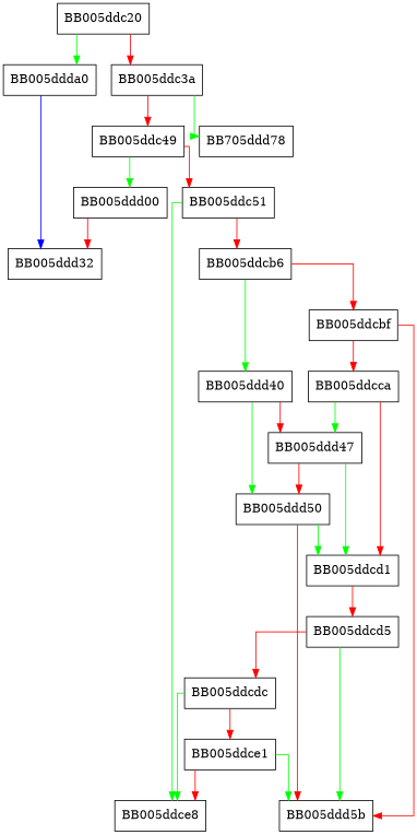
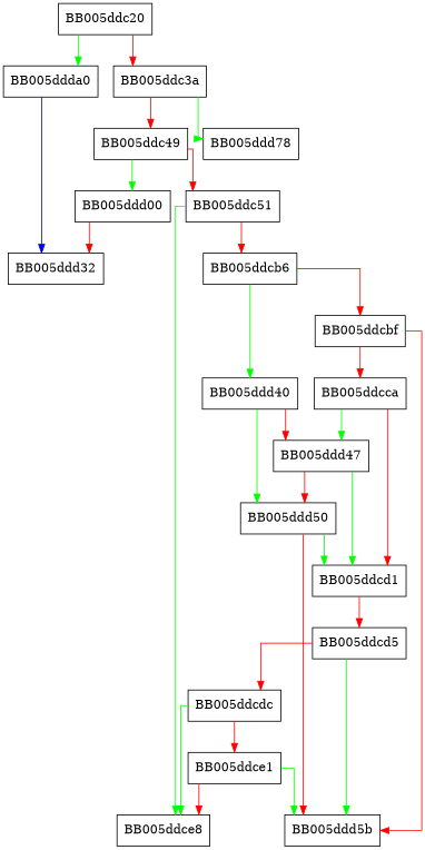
  digraph {
    splines=ortho
    node [shape=box]
    edge [color=red]
    BB005ddc20
    BB005ddda0
    BB005ddc3a
    BB005ddd32
-   BB005ddd78 [label=BB705ddd78]
+   BB005ddd78
    BB005ddc49
    BB005ddd00
    BB005ddc51
    BB005ddce8
    BB005ddcb6
    BB005ddd40
    BB005ddcbf
    BB005ddd47
    BB005ddd50
    BB005ddd5b
    BB005ddcca
    BB005ddcd1
    BB005ddcd5
    BB005ddcdc
    BB005ddce1
    BB005ddc20 -> BB005ddda0 [color=green]
    BB005ddc20 -> BB005ddc3a
    BB005ddda0 -> BB005ddd32 [color=blue]
    BB005ddc3a -> BB005ddd78 [color=green]
    BB005ddc3a -> BB005ddc49
    BB005ddc49 -> BB005ddd00 [color=green]
    BB005ddc49 -> BB005ddc51
    BB005ddd00 -> BB005ddd32
    BB005ddc51 -> BB005ddce8 [color=green]
    BB005ddc51 -> BB005ddcb6
    BB005ddcb6 -> BB005ddd40 [color=green]
    BB005ddcb6 -> BB005ddcbf
    BB005ddd40 -> BB005ddd47
    BB005ddd40 -> BB005ddd50 [color=green]
    BB005ddcbf -> BB005ddd5b
    BB005ddcbf -> BB005ddcca
    BB005ddd47 -> BB005ddd50
    BB005ddd47 -> BB005ddcd1 [color=green]
    BB005ddd50 -> BB005ddd5b
    BB005ddd50 -> BB005ddcd1 [color=green]
    BB005ddcca -> BB005ddd47 [color=green]
    BB005ddcca -> BB005ddcd1
    BB005ddcd1 -> BB005ddcd5
    BB005ddcd5 -> BB005ddd5b [color=green]
    BB005ddcd5 -> BB005ddcdc
    BB005ddcdc -> BB005ddce8 [color=green]
    BB005ddcdc -> BB005ddce1
    BB005ddce1 -> BB005ddce8
    BB005ddce1 -> BB005ddd5b [color=green]
  }
